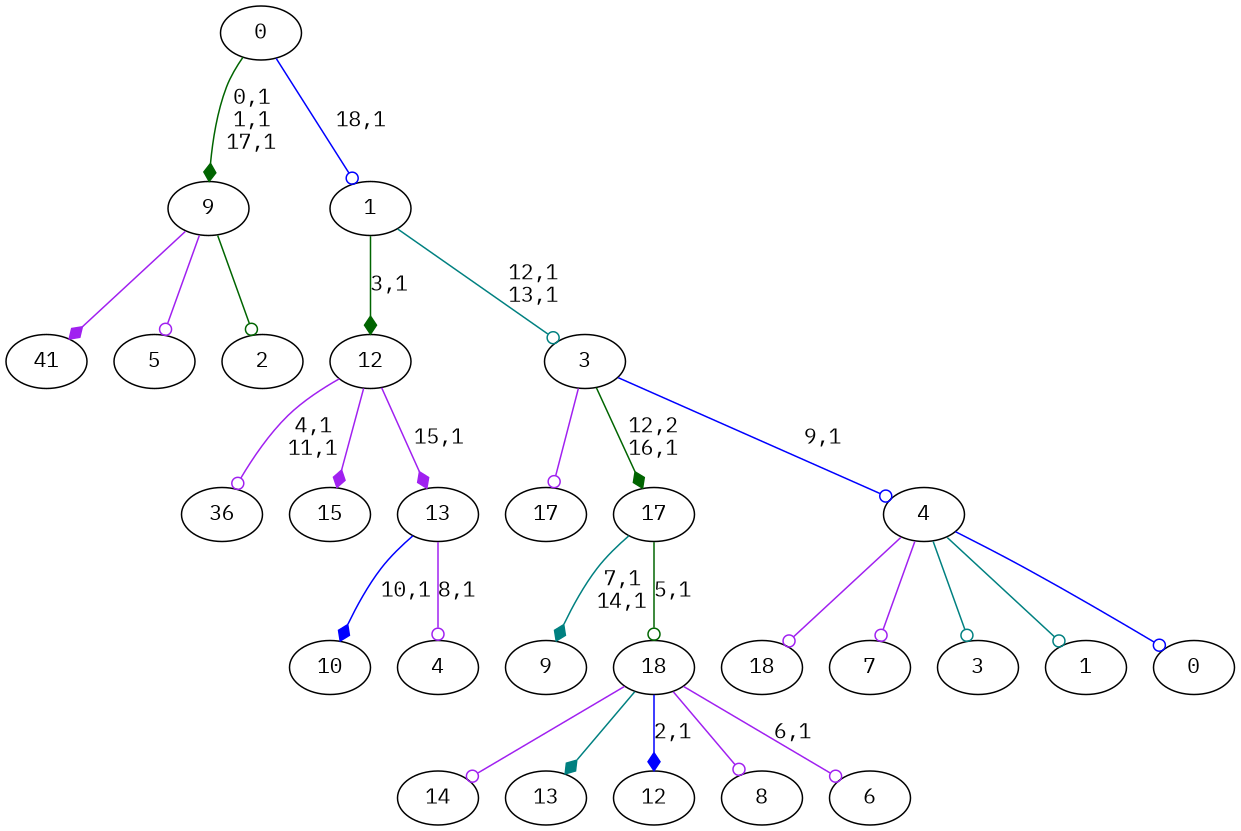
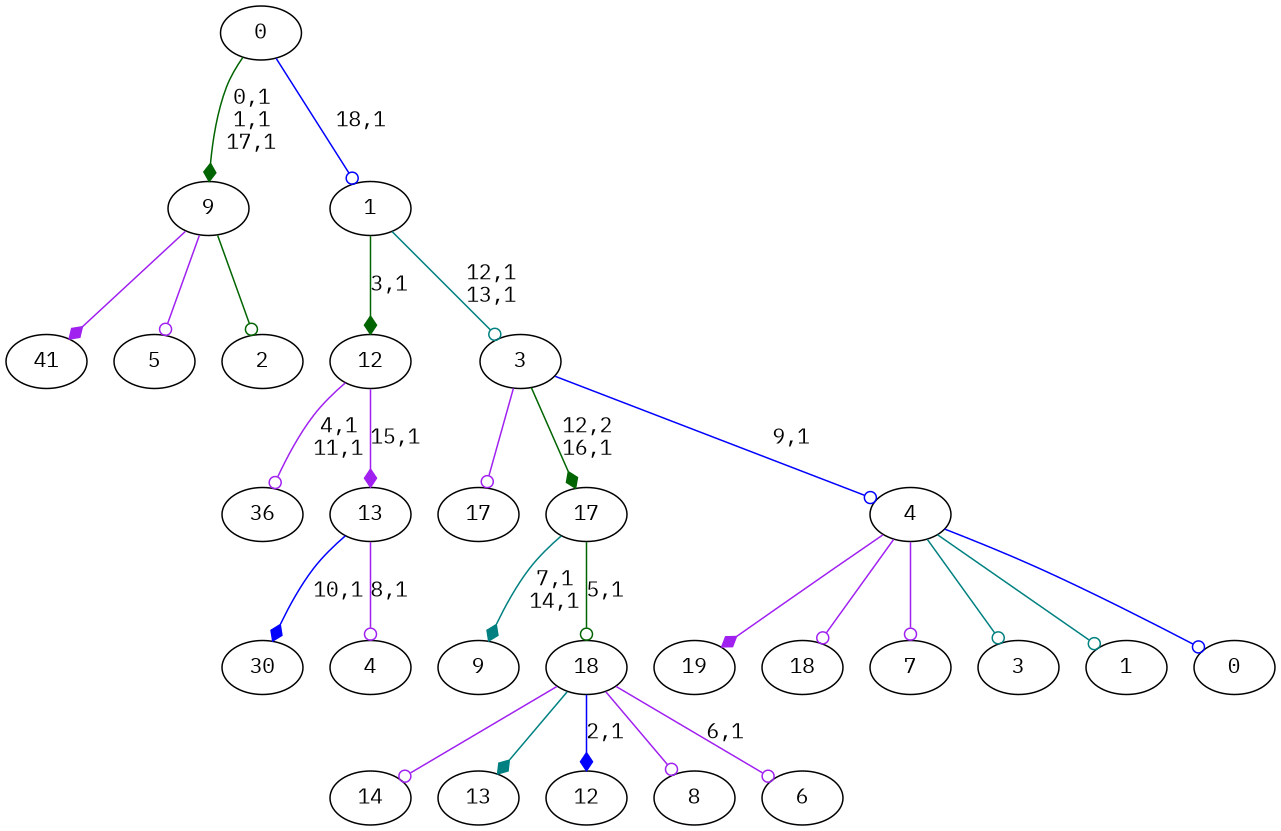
  digraph {
    fontname="IBM Plex Mono"
    node [fontname="IBM Plex Mono"]
    edge [arrowhead=odot color=purple fontname="IBM Plex Mono"]
+   n1 [label=19]
    n2 [label=18]
    n3 [label=17]
    n4 [label=36]
-   n5 [label=15]
    n6 [label=14]
    n7 [label=13]
    n8 [label=12]
    n9 [label=41]
-   n10 [label=10]
+   n10 [label=30]
    n11 [label=9]
    n12 [label=8]
    n13 [label=7]
    n14 [label=6]
    18
    17
    n17 [label=5]
    n18 [label=4]
    13
    12
    n21 [label=3]
    n22 [label=2]
    9
    n24 [label=1]
    n25 [label=0]
    4
    3
    1
    0
    18 -> n6
    18 -> n7 [arrowhead=diamond color=teal]
    18 -> n8 [arrowhead=diamond color=blue label="2,1"]
    18 -> n12
    18 -> n14 [label="6,1"]
    17 -> n11 [arrowhead=diamond color=teal label="7,1\n14,1"]
    17 -> 18 [color=darkgreen label="5,1"]
    13 -> n10 [arrowhead=diamond color=blue label="10,1"]
    13 -> n18 [label="8,1"]
    12 -> n4 [label="4,1\n11,1"]
-   12 -> n5 [arrowhead=diamond]
    12 -> 13 [arrowhead=diamond label="15,1"]
    9 -> n9 [arrowhead=diamond]
    9 -> n17
    9 -> n22 [color=darkgreen]
+   4 -> n1 [arrowhead=diamond]
    4 -> n2
    4 -> n13
    4 -> n21 [color=teal]
    4 -> n24 [color=teal]
    4 -> n25 [color=blue]
    3 -> n3
    3 -> 17 [arrowhead=diamond color=darkgreen label="12,2\n16,1"]
    3 -> 4 [color=blue label="9,1"]
    1 -> 12 [arrowhead=diamond color=darkgreen label="3,1"]
    1 -> 3 [color=teal label="12,1\n13,1"]
    0 -> 9 [arrowhead=diamond color=darkgreen label="0,1\n1,1\n17,1"]
    0 -> 1 [color=blue label="18,1"]
  }
